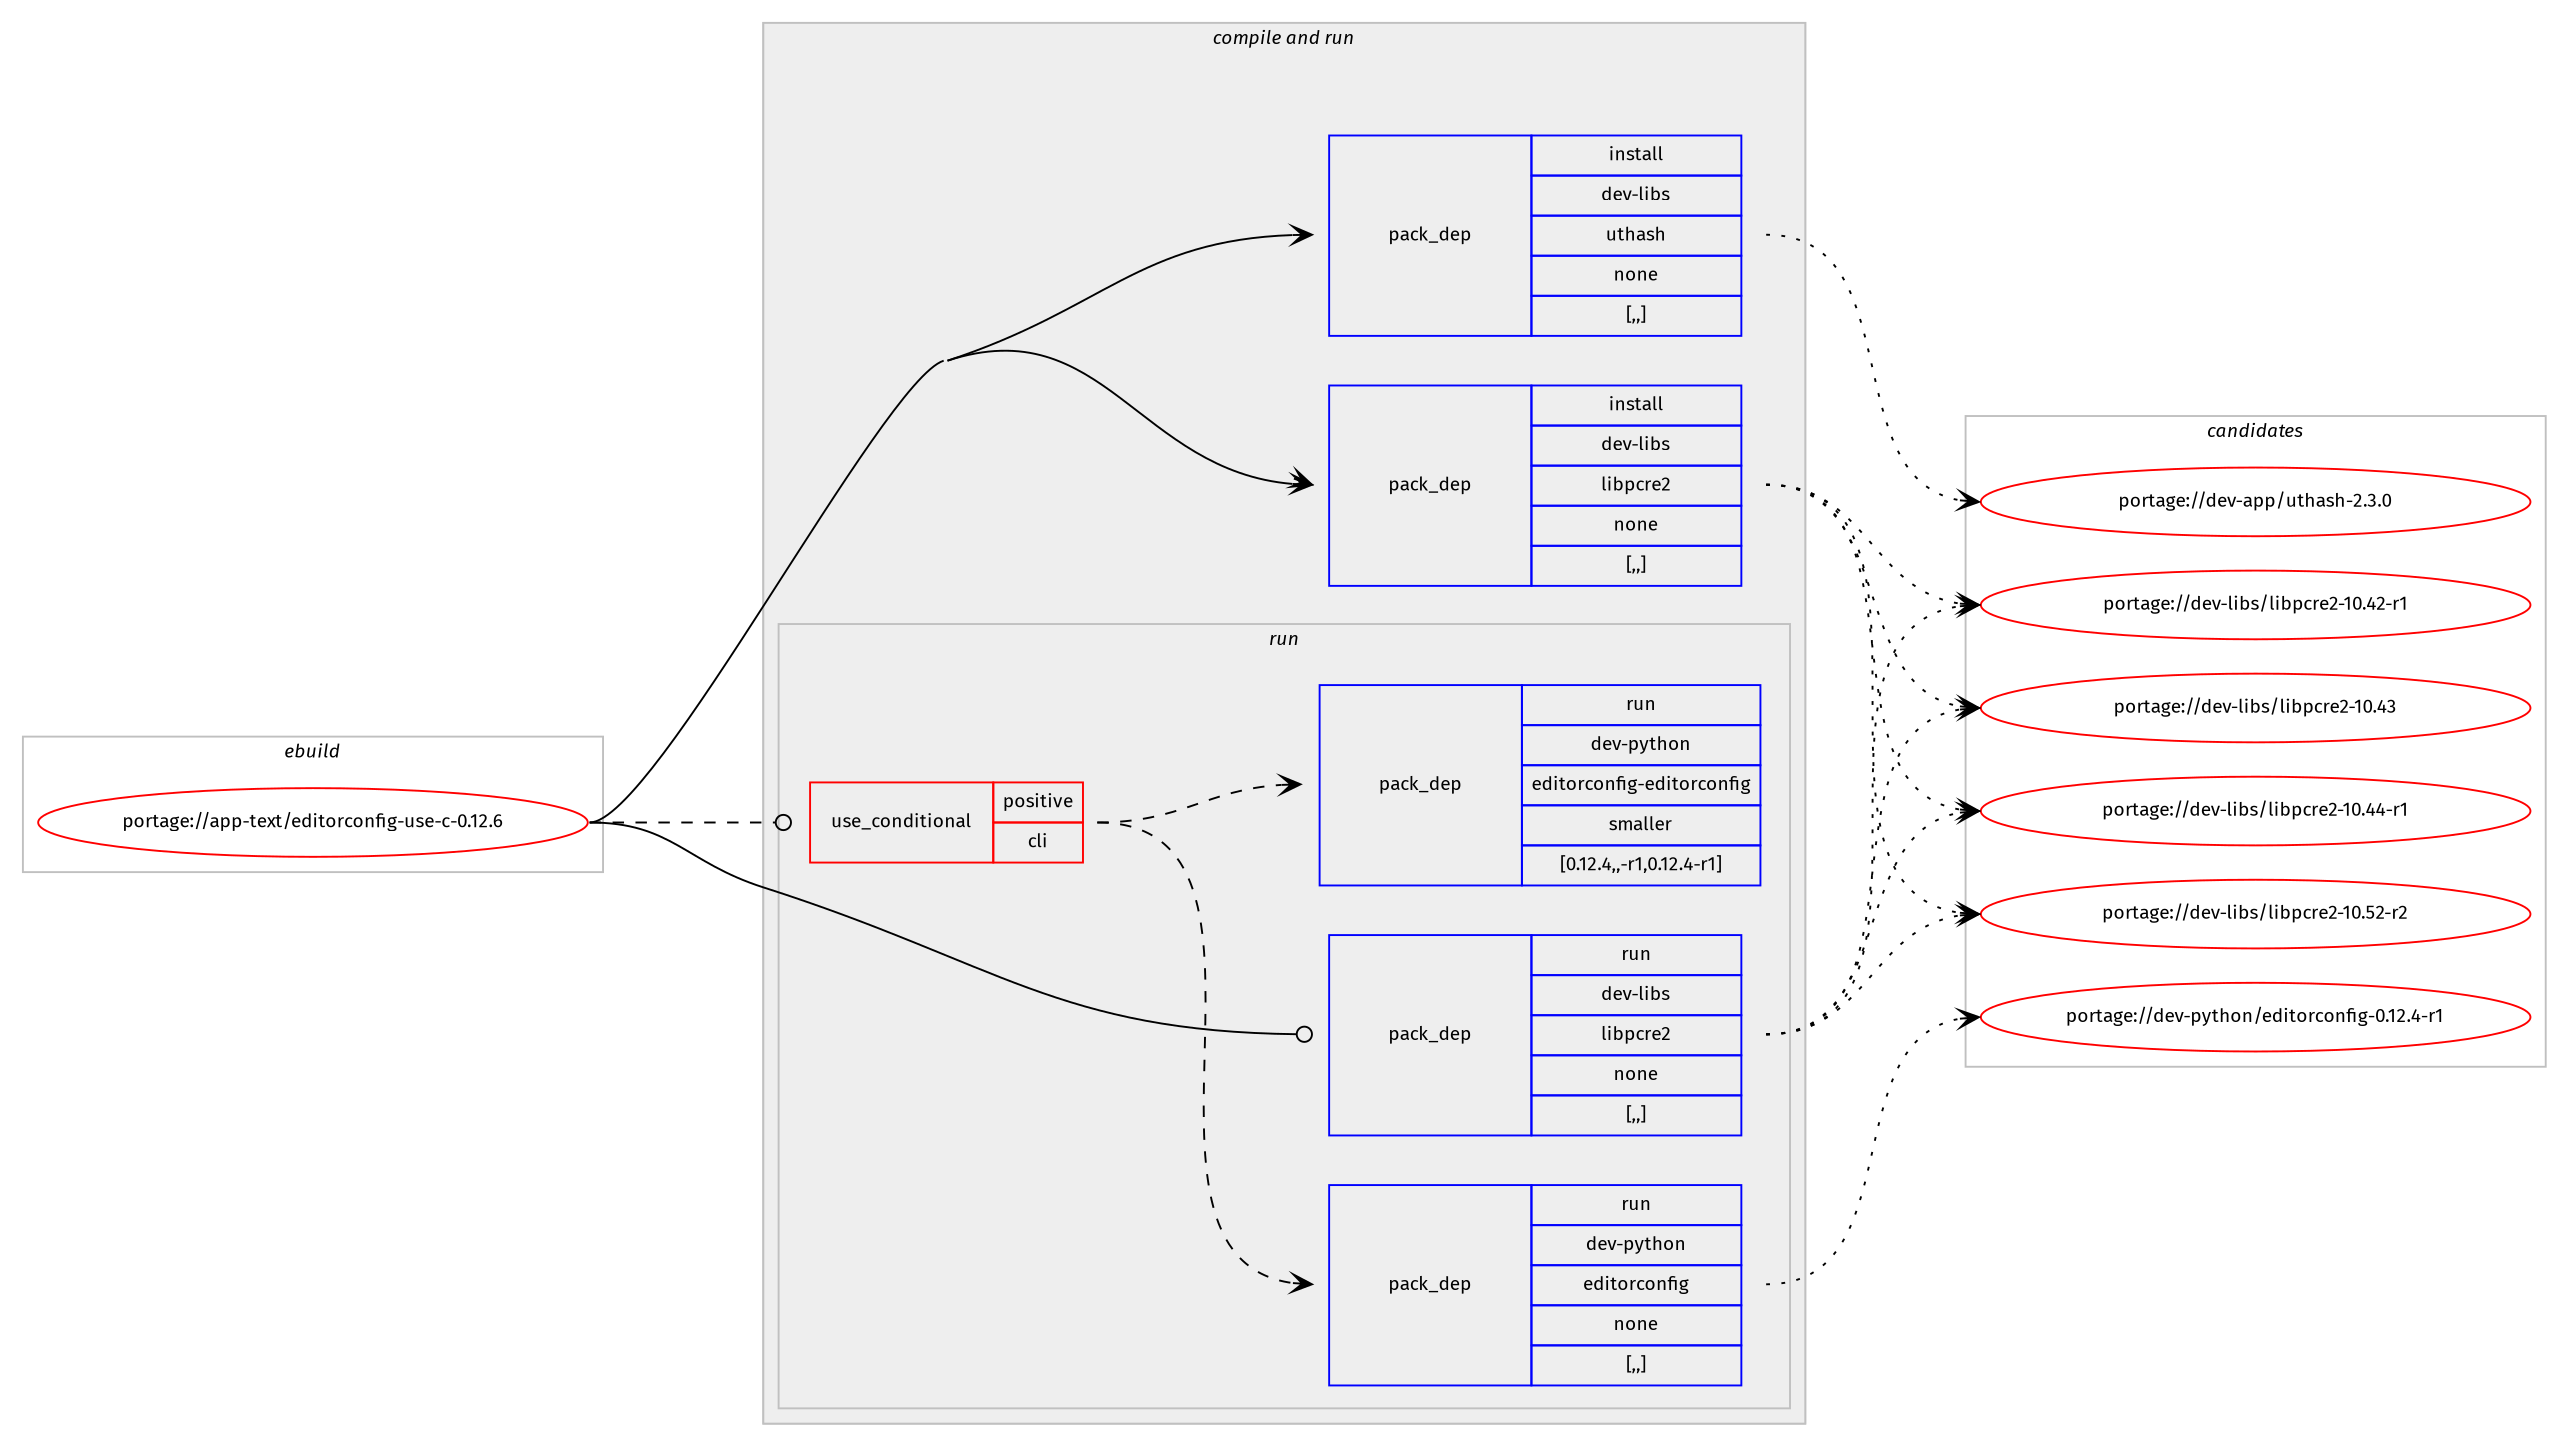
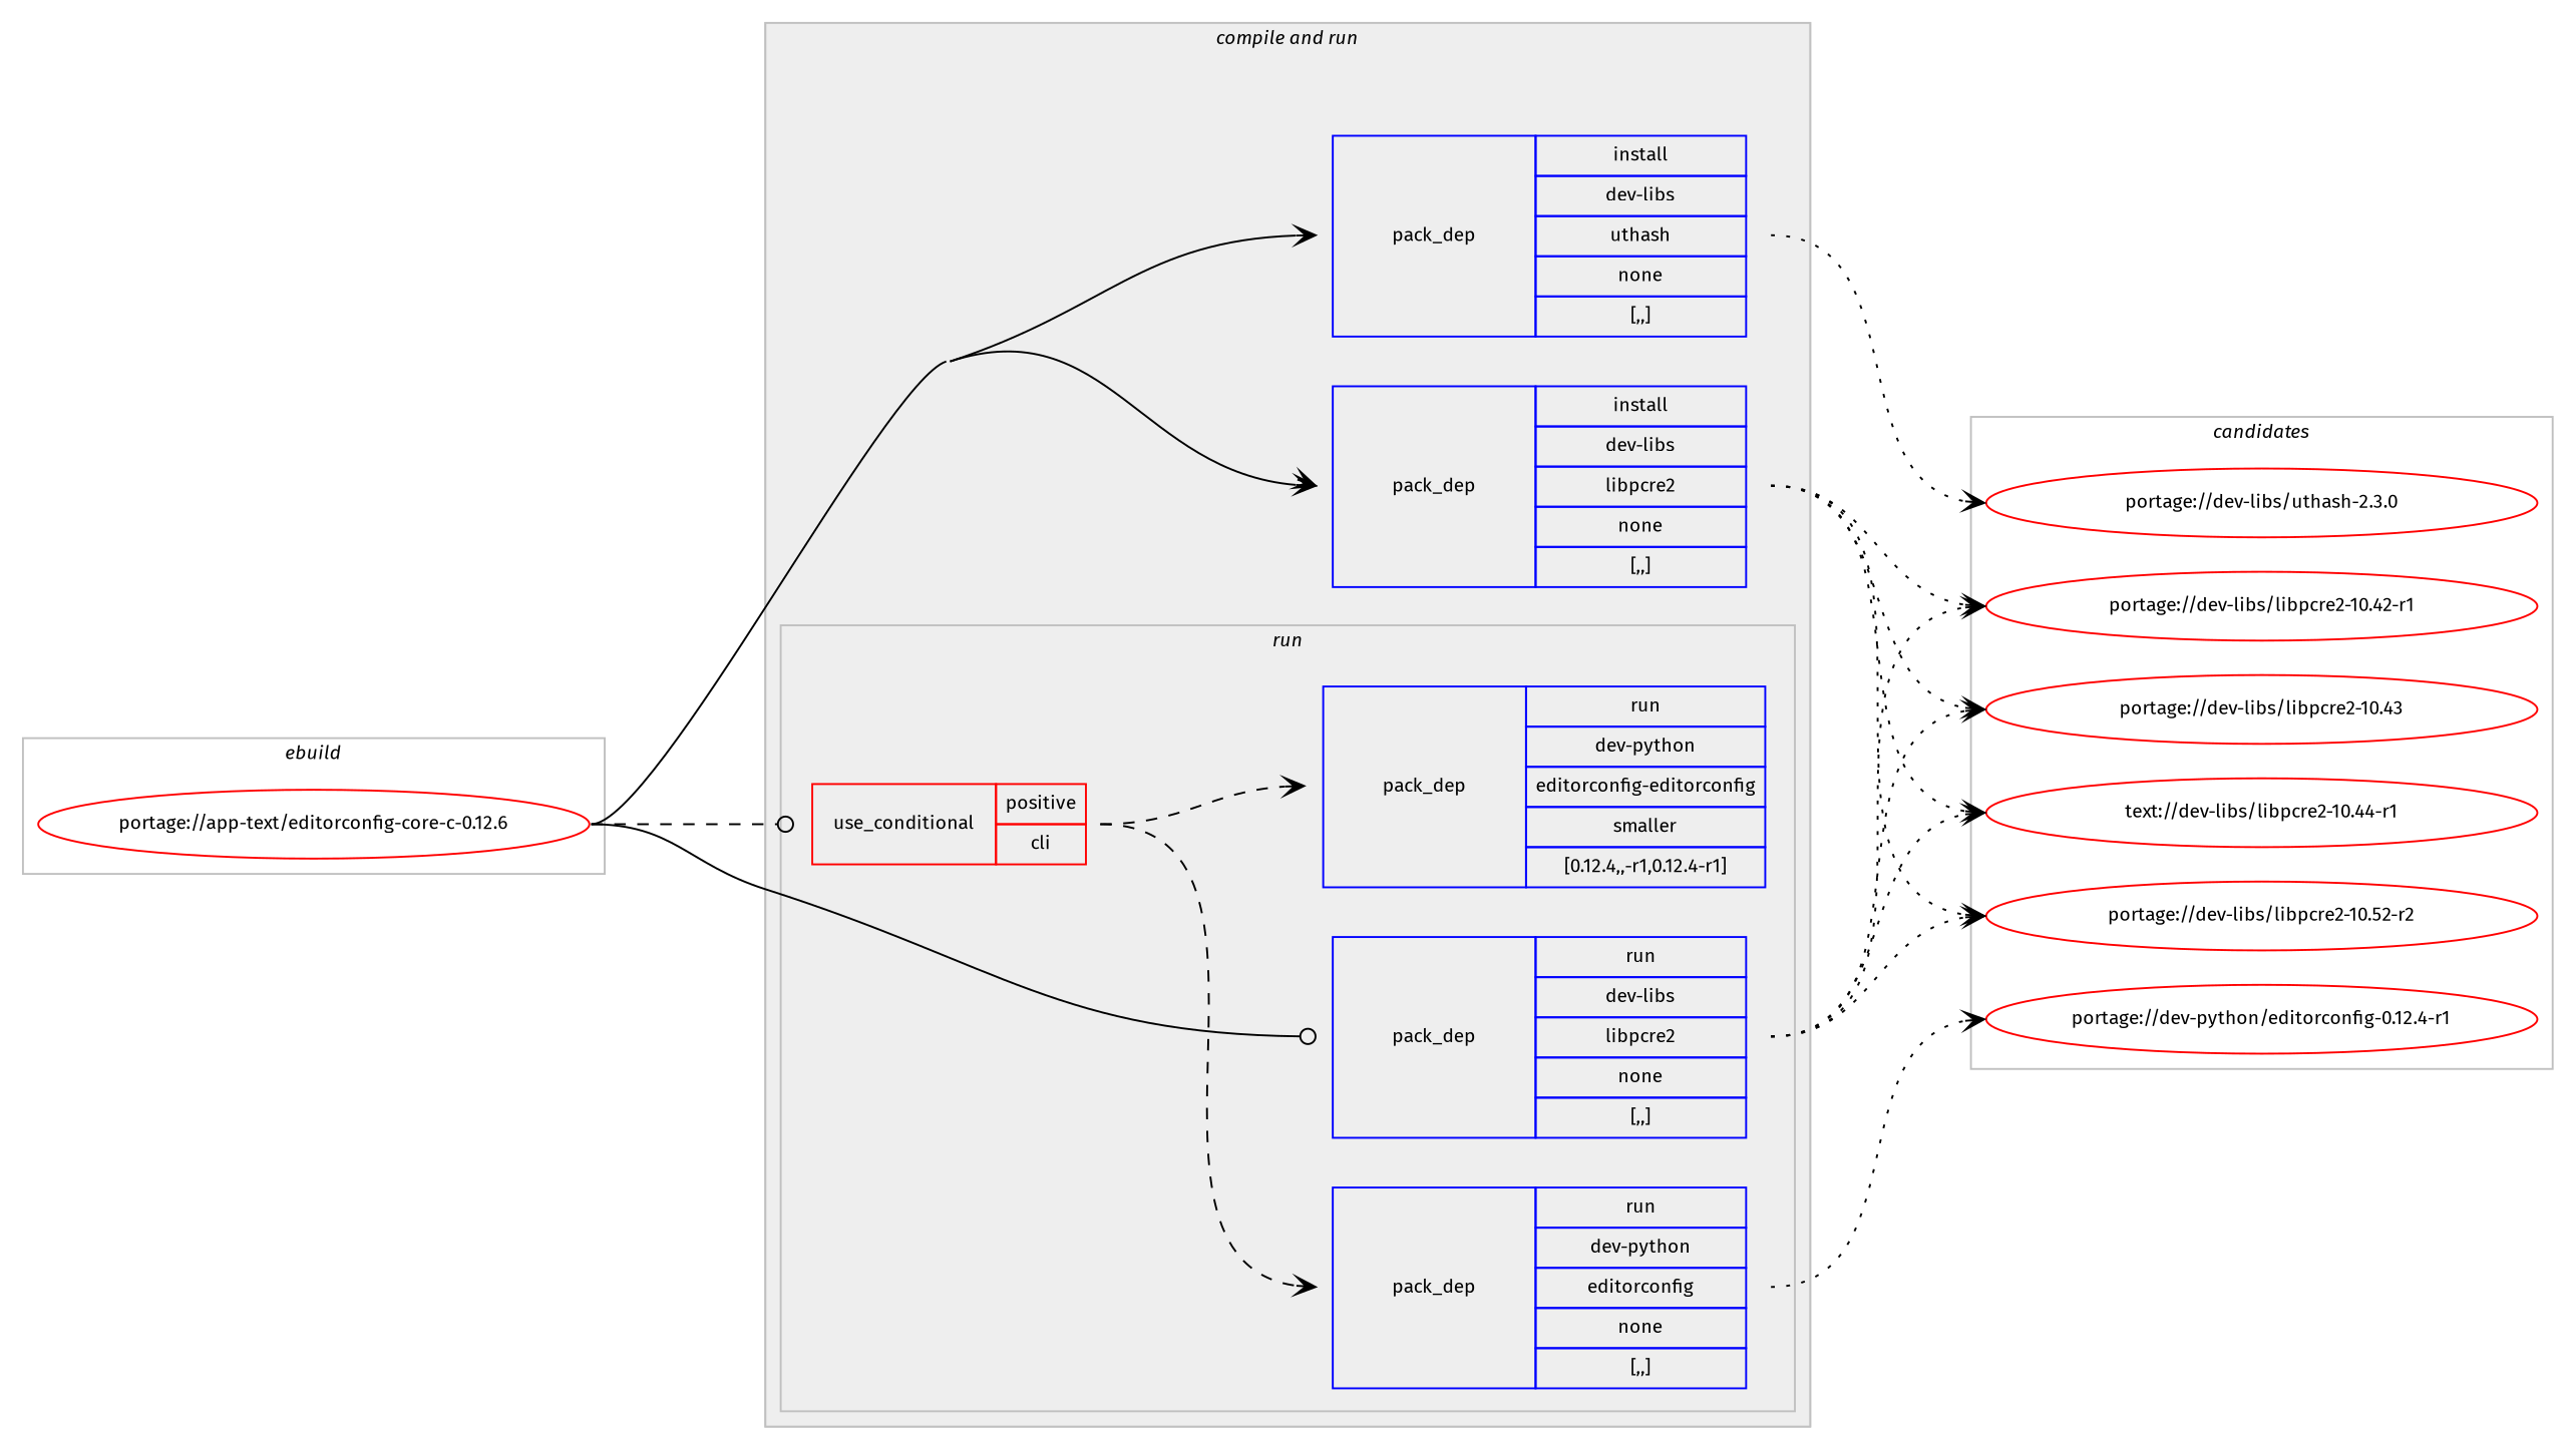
  digraph {
    compound=true
    concentrate=true
    fontname="Fira Sans"
    fontsize=10
    newrank=true
    rankdir=LR
    ranksep=1.5
    node [color=red fontname="Fira Sans" fontsize=10]
    edge [arrowhead=vee fontname="Fira Sans" headport=w style=dotted tailport=e weight=100]
-   n1 [label="portage://app-text/editorconfig-use-c-0.12.6" width=4]
+   n1 [label="portage://app-text/editorconfig-core-c-0.12.6" width=4]
    n2 [color=blue label=<<TABLE BORDER="0" CELLBORDER="1" CELLSPACING="0" CELLPADDING="4" WIDTH="220"><TR><TD ROWSPAN="6" CELLPADDING="30">pack_dep</TD></TR><TR><TD WIDTH="110">install</TD></TR><TR><TD>dev-libs</TD></TR><TR><TD>libpcre2</TD></TR><TR><TD>none</TD></TR><TR><TD>[,,]</TD></TR></TABLE>> shape=none]
    n3 [color=blue label=<<TABLE BORDER="0" CELLBORDER="1" CELLSPACING="0" CELLPADDING="4" WIDTH="220"><TR><TD ROWSPAN="6" CELLPADDING="30">pack_dep</TD></TR><TR><TD WIDTH="110">install</TD></TR><TR><TD>dev-libs</TD></TR><TR><TD>uthash</TD></TR><TR><TD>none</TD></TR><TR><TD>[,,]</TD></TR></TABLE>> shape=none]
    n4 [color=blue label=<<TABLE BORDER="0" CELLBORDER="1" CELLSPACING="0" CELLPADDING="4" WIDTH="220"><TR><TD ROWSPAN="6" CELLPADDING="30">pack_dep</TD></TR><TR><TD WIDTH="110">run</TD></TR><TR><TD>dev-python</TD></TR><TR><TD>editorconfig</TD></TR><TR><TD>none</TD></TR><TR><TD>[,,]</TD></TR></TABLE>> shape=none]
    n5 [color=blue label=<<TABLE BORDER="0" CELLBORDER="1" CELLSPACING="0" CELLPADDING="4" WIDTH="220"><TR><TD ROWSPAN="6" CELLPADDING="30">pack_dep</TD></TR><TR><TD WIDTH="110">run</TD></TR><TR><TD>dev-python</TD></TR><TR><TD>editorconfig-editorconfig</TD></TR><TR><TD>smaller</TD></TR><TR><TD>[0.12.4,,-r1,0.12.4-r1]</TD></TR></TABLE>> shape=none]
    n6 [label=<<TABLE BORDER="0" CELLBORDER="1" CELLSPACING="0" CELLPADDING="4"><TR><TD ROWSPAN="3" CELLPADDING="10">use_conditional</TD></TR><TR><TD>positive</TD></TR><TR><TD>cli</TD></TR></TABLE>> shape=none]
    n7 [color=blue label=<<TABLE BORDER="0" CELLBORDER="1" CELLSPACING="0" CELLPADDING="4" WIDTH="220"><TR><TD ROWSPAN="6" CELLPADDING="30">pack_dep</TD></TR><TR><TD WIDTH="110">run</TD></TR><TR><TD>dev-libs</TD></TR><TR><TD>libpcre2</TD></TR><TR><TD>none</TD></TR><TR><TD>[,,]</TD></TR></TABLE>> shape=none]
-   n8 [label="portage://dev-libs/libpcre2-10.44-r1" width=4]
+   n8 [label="text://dev-libs/libpcre2-10.44-r1" width=4]
    n9 [label="portage://dev-libs/libpcre2-10.43" width=4]
    n10 [label="portage://dev-libs/libpcre2-10.52-r2" width=4]
    n11 [label="portage://dev-libs/libpcre2-10.42-r1" width=4]
-   n12 [label="portage://dev-app/uthash-2.3.0" width=4]
+   n12 [label="portage://dev-libs/uthash-2.3.0" width=4]
    n13 [label="portage://dev-python/editorconfig-0.12.4-r1" width=4]
    subgraph cluster_1 {
      color=gray
      label=<<i>ebuild</i>>
      n1
    }
    subgraph cluster_2 {
      color=gray
      label=<<i>dependencies</i>>
      subgraph cluster_3 {
        color=gray
        fillcolor="#eeeeee"
        label=<<i>compile</i>>
        style=filled
        subgraph sub_4 {
          color=gray
          fillcolor="#eeeeee"
          label=<<i>compile</i>>
          style=filled
          n2
        }
        subgraph sub_5 {
          color=gray
          fillcolor="#eeeeee"
          label=<<i>compile</i>>
          style=filled
          n3
        }
      }
      subgraph cluster_6 {
        color=gray
        fillcolor="#eeeeee"
        label=<<i>compile and run</i>>
        style=filled
      }
      subgraph cluster_7 {
        color=gray
        fillcolor="#eeeeee"
        label=<<i>run</i>>
        style=filled
        subgraph sub_8 {
          color=gray
          fillcolor="#eeeeee"
          label=<<i>run</i>>
          style=filled
          n6
          subgraph sub_9 {
            color=gray
            fillcolor="#eeeeee"
            label=<<i>run</i>>
            style=filled
            n4
          }
          subgraph sub_10 {
            color=gray
            fillcolor="#eeeeee"
            label=<<i>run</i>>
            style=filled
            n5
          }
        }
        subgraph sub_11 {
          color=gray
          fillcolor="#eeeeee"
          label=<<i>run</i>>
          style=filled
          n7
        }
      }
    }
    subgraph cluster_12 {
      color=gray
      label=<<i>candidates</i>>
      rank=same
      subgraph sub_13 {
        color=black
        label=<<i>candidates</i>>
        nodesep=1
        rank=same
        n8
        n9
        n10
        n11
      }
      subgraph sub_14 {
        color=black
        label=<<i>candidates</i>>
        nodesep=1
        rank=same
        n12
      }
      subgraph sub_15 {
        color=black
        label=<<i>candidates</i>>
        nodesep=1
        rank=same
        n13
      }
      subgraph sub_16 {
        color=black
        label=<<i>candidates</i>>
        nodesep=1
        rank=same
      }
      subgraph sub_17 {
        color=black
        label=<<i>candidates</i>>
        nodesep=1
        rank=same
        n8
        n9
        n10
        n11
      }
    }
    n1 -> n2 [style=solid weight=20]
    n1 -> n3 [style=solid weight=20]
    n1 -> n6 [arrowhead=odot style=dashed weight=20]
    n1 -> n7 [arrowhead=odot style=solid weight=20]
    n2 -> n8
    n2 -> n9
    n2 -> n10
    n2 -> n11
    n3 -> n12
    n4 -> n13
    n6 -> n4 [style=dashed weight=20]
    n6 -> n5 [style=dashed weight=20]
    n7 -> n8
    n7 -> n9
    n7 -> n10
    n7 -> n11
  }
